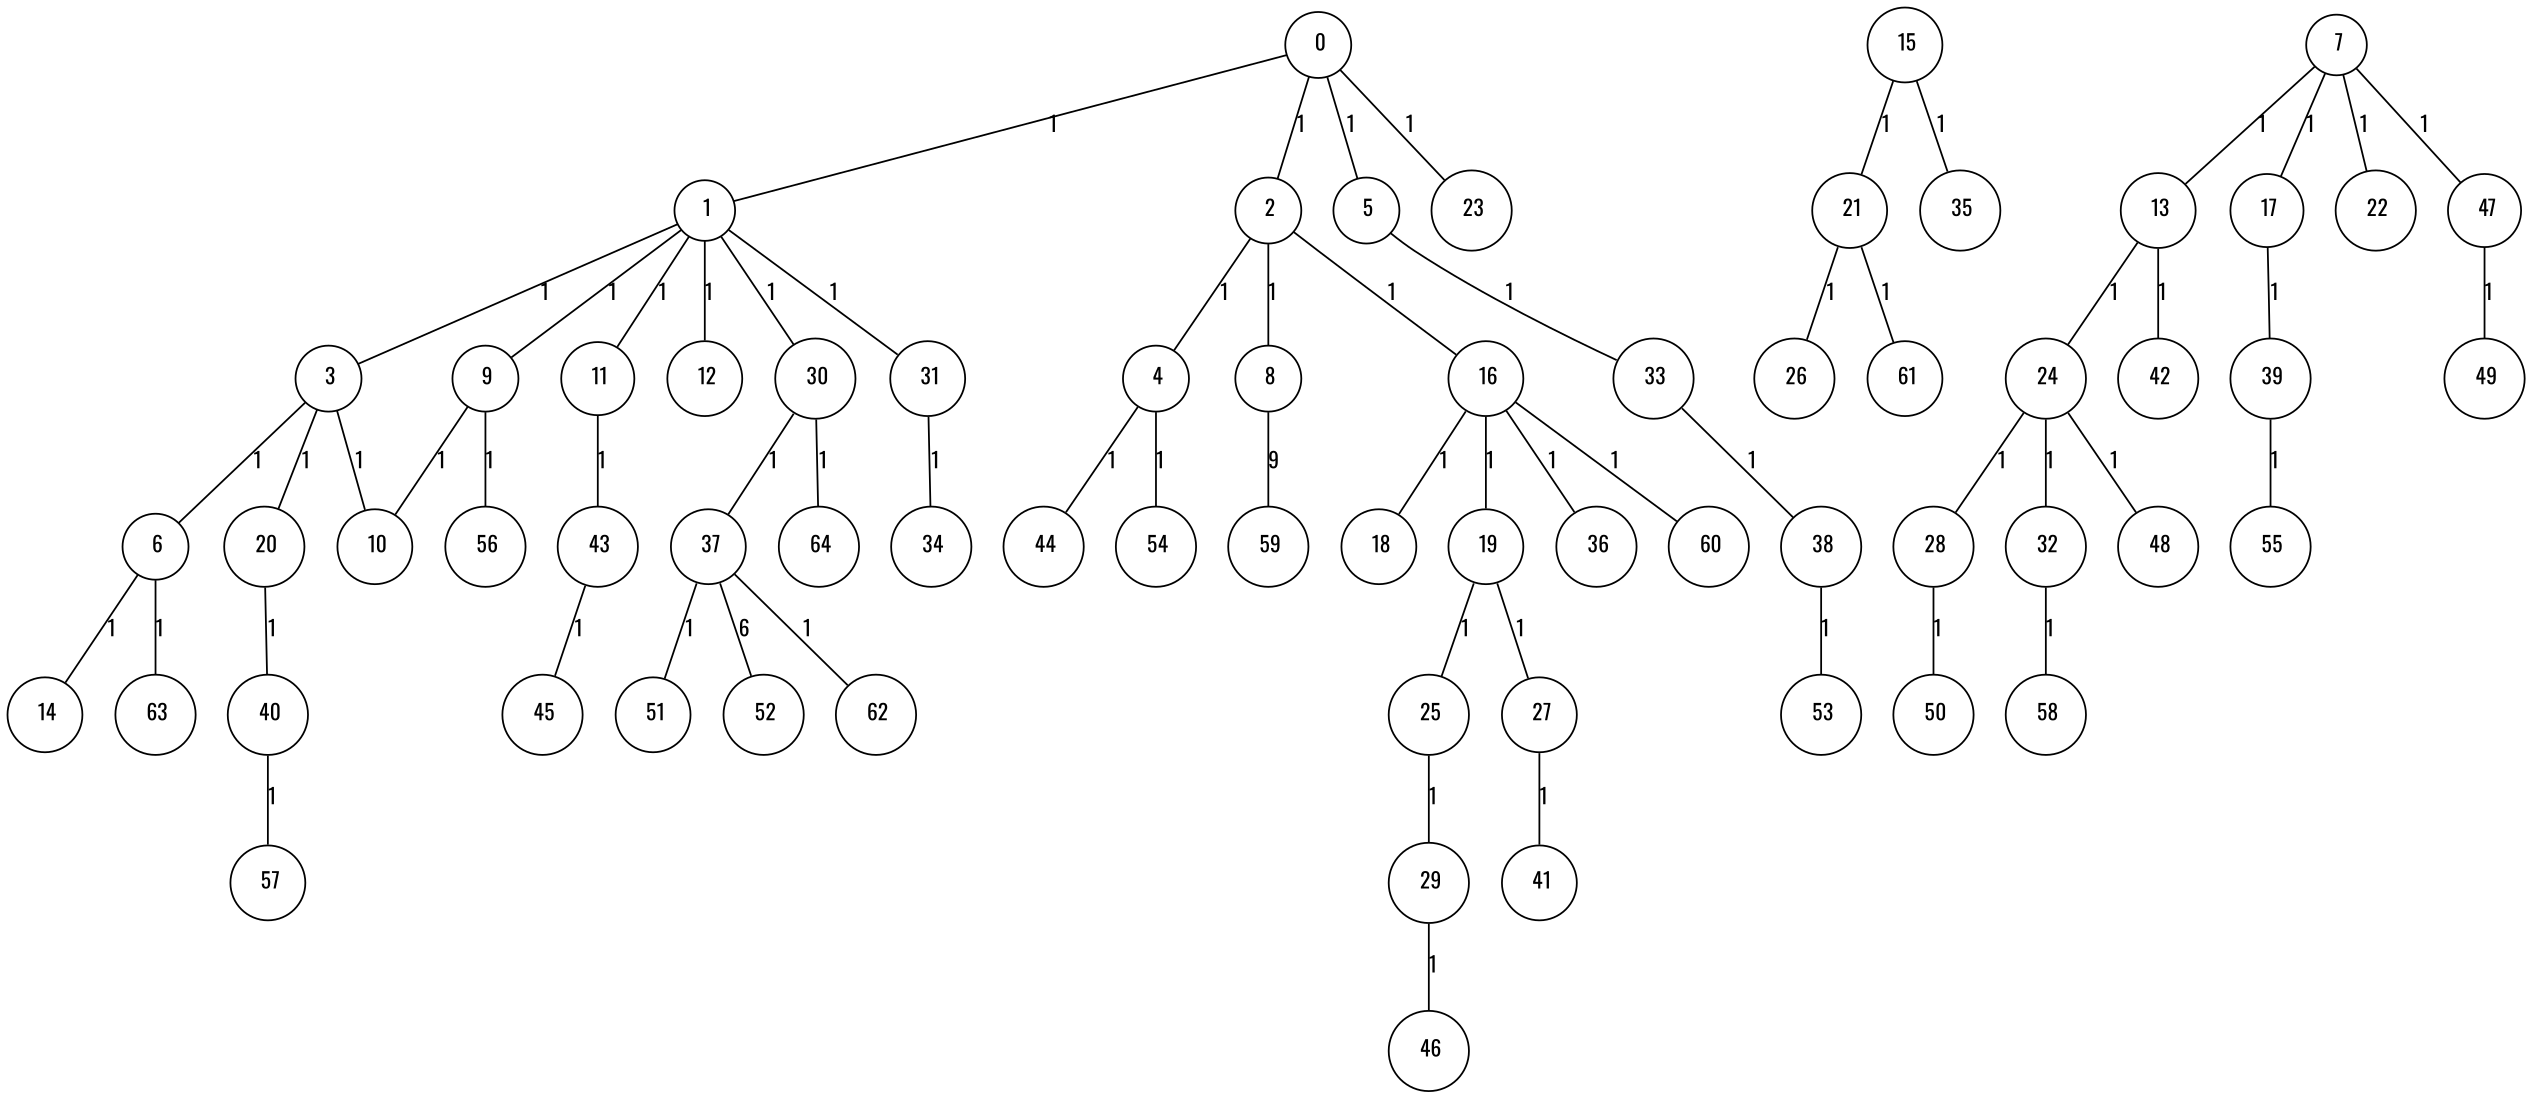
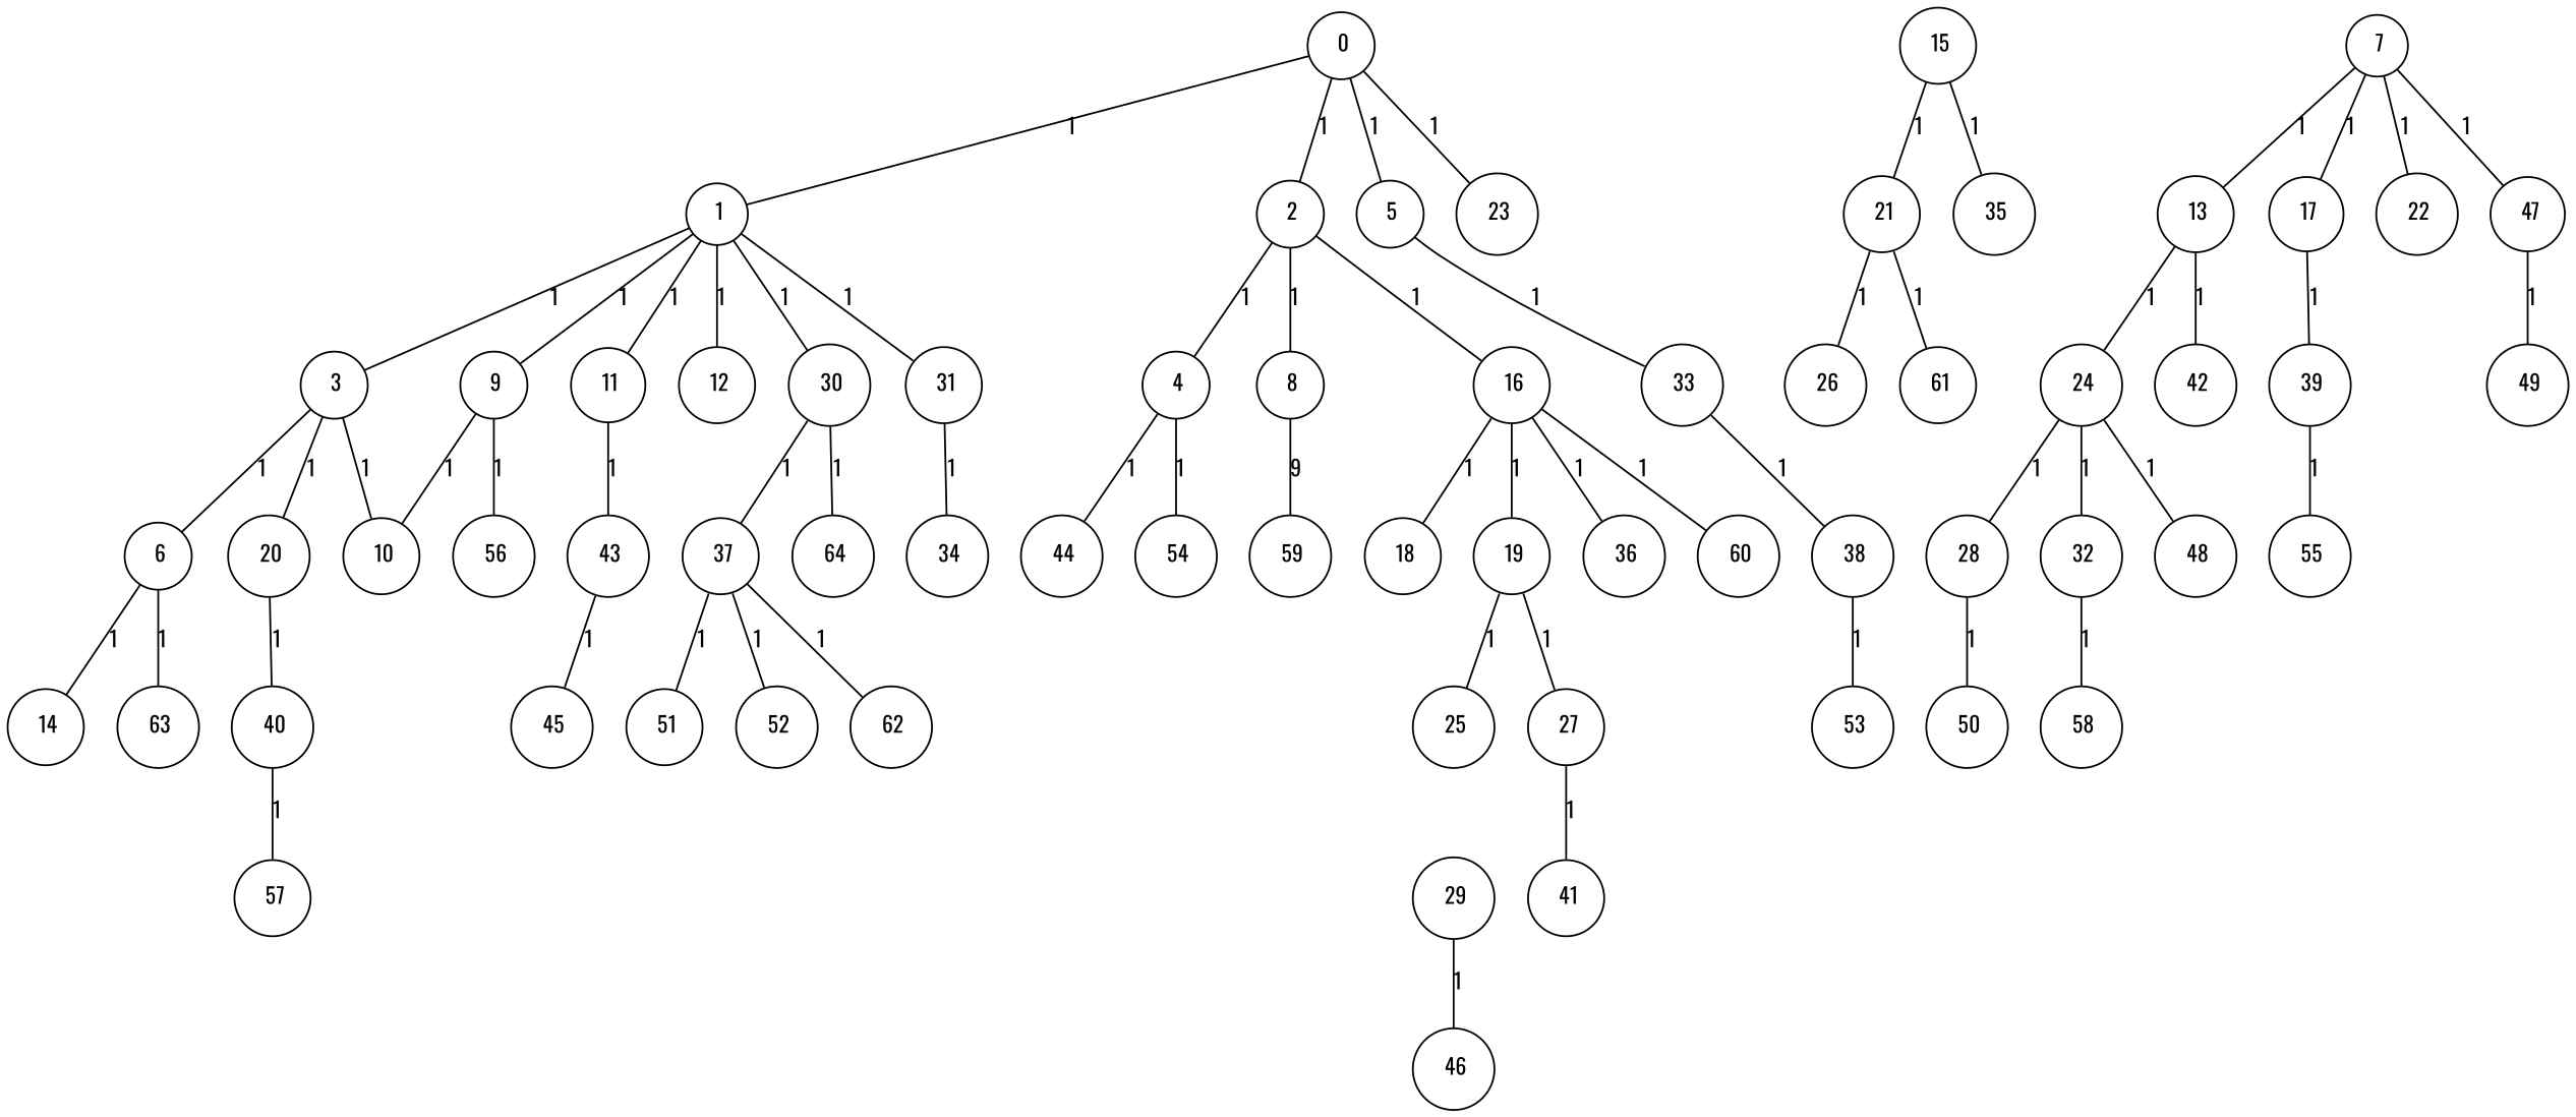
  graph {
    fixedsize="true;"
    fontname=Oswald
    node [color=black fontname=Oswald fontsize=12 hight=.12 shape=circle]
    edge [fontname=Oswald fontsize=12]
    n1 [label=" 0" width=.12]
    n2 [label=" 1" width=.12]
    n3 [label=" 2" width=.12]
    n4 [label=" 5" width=.12]
    n5 [label=" 23" width=.12]
    n6 [label=" 3" width=.12]
    n7 [label=" 9" width=.12]
    n8 [label=" 11" width=.12]
    n9 [label=" 12" width=.12]
    n10 [label=" 30" width=.12]
    n11 [label=" 31" width=.12]
    n12 [label=" 4" width=.12]
    n13 [label=" 8" width=.12]
    n14 [label=" 16" width=.12]
    n15 [label=" 33" width=.12]
    n16 [label=" 15" width=.12]
    n17 [label=" 21" width=.12]
    n18 [label=" 35" width=.12]
    n19 [label=" 6" width=.12]
    n20 [label=" 20" width=.12]
    n21 [label=" 10" width=.12]
    n22 [label=" 56" width=.12]
    n23 [label=" 43" width=.12]
    n24 [label=" 37" width=.12]
    n25 [label=" 64" width=.12]
    n26 [label=" 34" width=.12]
    n27 [label=" 44" width=.12]
    n28 [label=" 54" width=.12]
    n29 [label=" 59" width=.12]
    n30 [label=" 18" width=.12]
    n31 [label=" 19" width=.12]
    n32 [label=" 36" width=.12]
    n33 [label=" 60" width=.12]
    n34 [label=" 14" width=.12]
    n35 [label=" 63" width=.12]
    n36 [label=" 7" width=.12]
    n37 [label=" 13" width=.12]
    n38 [label=" 17" width=.12]
    n39 [label=" 22" width=.12]
    n40 [label=" 47" width=.12]
    n41 [label=" 40" width=.12]
    n42 [label=" 38" width=.12]
    n43 [label=" 24" width=.12]
    n44 [label=" 42" width=.12]
    n45 [label=" 39" width=.12]
    n46 [label=" 49" width=.12]
    n47 [label=" 45" width=.12]
    n48 [label=" 28" width=.12]
    n49 [label=" 32" width=.12]
    n50 [label=" 48" width=.12]
    n51 [label=" 26" width=.12]
    n52 [label=" 61" width=.12]
    n53 [label=" 25" width=.12]
    n54 [label=" 27" width=.12]
    n55 [label=" 55" width=.12]
    n56 [label=" 29" width=.12]
    n57 [label=" 57" width=.12]
    n58 [label=" 50" width=.12]
    n59 [label=" 58" width=.12]
    n60 [label=" 41" width=.12]
    n61 [label=" 46" width=.12]
    n62 [label=" 51" width=.12]
    n63 [label=" 52" width=.12]
    n64 [label=" 62" width=.12]
    n65 [label=" 53" width=.12]
    n1 -- n2 [label=1]
    n1 -- n3 [label=1]
    n1 -- n4 [label=1]
    n1 -- n5 [label=1]
    n2 -- n6 [label=1]
    n2 -- n7 [label=1]
    n2 -- n8 [label=1]
    n2 -- n9 [label=1]
    n2 -- n10 [label=1]
    n2 -- n11 [label=1]
    n3 -- n12 [label=1]
    n3 -- n13 [label=1]
    n3 -- n14 [label=1]
    n4 -- n15 [label=1]
    n6 -- n19 [label=1]
    n6 -- n20 [label=1]
    n6 -- n21 [label=1]
    n7 -- n21 [label=1]
    n7 -- n22 [label=1]
    n8 -- n23 [label=1]
    n10 -- n24 [label=1]
    n10 -- n25 [label=1]
    n11 -- n26 [label=1]
    n12 -- n27 [label=1]
    n12 -- n28 [label=1]
    n13 -- n29 [label=9]
    n14 -- n30 [label=1]
    n14 -- n31 [label=1]
    n14 -- n32 [label=1]
    n14 -- n33 [label=1]
    n15 -- n42 [label=1]
    n16 -- n17 [label=1]
    n16 -- n18 [label=1]
    n17 -- n51 [label=1]
    n17 -- n52 [label=1]
    n19 -- n34 [label=1]
    n19 -- n35 [label=1]
    n20 -- n41 [label=1]
    n23 -- n47 [label=1]
    n24 -- n62 [label=1]
-   n24 -- n63 [label=6]
+   n24 -- n63 [label=1]
    n24 -- n64 [label=1]
    n31 -- n53 [label=1]
    n31 -- n54 [label=1]
    n36 -- n37 [label=1]
    n36 -- n38 [label=1]
    n36 -- n39 [label=1]
    n36 -- n40 [label=1]
    n37 -- n43 [label=1]
    n37 -- n44 [label=1]
    n38 -- n45 [label=1]
    n40 -- n46 [label=1]
    n41 -- n57 [label=1]
    n42 -- n65 [label=1]
    n43 -- n48 [label=1]
    n43 -- n49 [label=1]
    n43 -- n50 [label=1]
    n45 -- n55 [label=1]
    n48 -- n58 [label=1]
    n49 -- n59 [label=1]
-   n53 -- n56 [label=1]
    n54 -- n60 [label=1]
    n56 -- n61 [label=1]
  }
